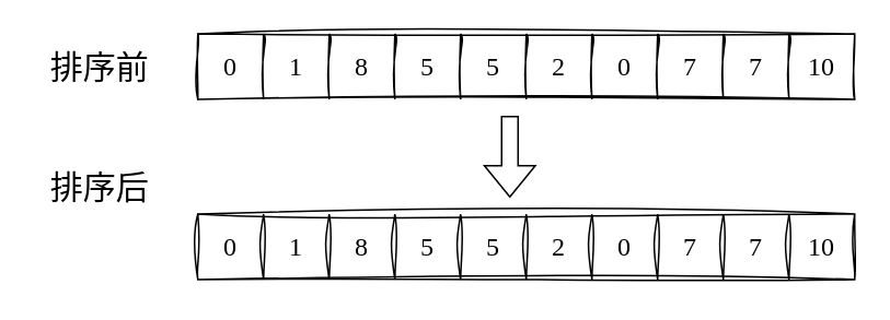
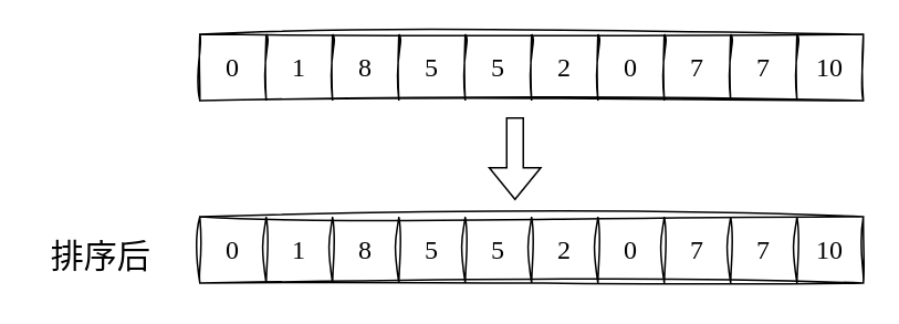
  <mxCell id="0" />
  <mxCell id="1" parent="0" />
  <mxCell id="2" value="" style="shape=table;startSize=0;container=1;collapsible=0;childLayout=tableLayout;fontSize=16;rounded=1;sketch=1;curveFitting=1;jiggle=2;shadow=0;html=1;fontFamily=Comic Sans MS;" parent="1" vertex="1"><mxGeometry x="120" y="20" width="400" height="40" as="geometry" /></mxCell>
  <mxCell id="3" value="" style="shape=tableRow;horizontal=0;startSize=0;swimlaneHead=0;swimlaneBody=0;strokeColor=inherit;top=0;left=0;bottom=0;right=0;collapsible=0;dropTarget=0;fillColor=none;points=[[0,0.5],[1,0.5]];portConstraint=eastwest;fontSize=16;" parent="2" vertex="1"><mxGeometry width="400" height="40" as="geometry" /></mxCell>
  <mxCell id="4" value="0" style="shape=partialRectangle;html=1;whiteSpace=wrap;connectable=0;strokeColor=inherit;overflow=hidden;fillColor=none;top=0;left=0;bottom=0;right=0;pointerEvents=1;fontSize=16;fontFamily=Comic Sans MS;" parent="3" vertex="1"><mxGeometry width="40" height="40" as="geometry"><mxRectangle width="40" height="40" as="alternateBounds" /></mxGeometry></mxCell>
  <mxCell id="5" value="1" style="shape=partialRectangle;html=1;whiteSpace=wrap;connectable=0;strokeColor=inherit;overflow=hidden;fillColor=none;top=0;left=0;bottom=0;right=0;pointerEvents=1;fontSize=16;fontFamily=Comic Sans MS;" parent="3" vertex="1"><mxGeometry x="40" width="40" height="40" as="geometry"><mxRectangle width="40" height="40" as="alternateBounds" /></mxGeometry></mxCell>
  <mxCell id="6" value="8" style="shape=partialRectangle;html=1;whiteSpace=wrap;connectable=0;strokeColor=inherit;overflow=hidden;fillColor=none;top=0;left=0;bottom=0;right=0;pointerEvents=1;fontSize=16;fontFamily=Comic Sans MS;" parent="3" vertex="1"><mxGeometry x="80" width="40" height="40" as="geometry"><mxRectangle width="40" height="40" as="alternateBounds" /></mxGeometry></mxCell>
  <mxCell id="7" value="5" style="shape=partialRectangle;html=1;whiteSpace=wrap;connectable=0;strokeColor=inherit;overflow=hidden;fillColor=none;top=0;left=0;bottom=0;right=0;pointerEvents=1;fontSize=16;fontFamily=Comic Sans MS;" parent="3" vertex="1"><mxGeometry x="120" width="40" height="40" as="geometry"><mxRectangle width="40" height="40" as="alternateBounds" /></mxGeometry></mxCell>
  <mxCell id="8" value="5" style="shape=partialRectangle;html=1;whiteSpace=wrap;connectable=0;strokeColor=inherit;overflow=hidden;fillColor=none;top=0;left=0;bottom=0;right=0;pointerEvents=1;fontSize=16;fontFamily=Comic Sans MS;" parent="3" vertex="1"><mxGeometry x="160" width="40" height="40" as="geometry"><mxRectangle width="40" height="40" as="alternateBounds" /></mxGeometry></mxCell>
  <mxCell id="9" value="2" style="shape=partialRectangle;html=1;whiteSpace=wrap;connectable=0;strokeColor=inherit;overflow=hidden;fillColor=none;top=0;left=0;bottom=0;right=0;pointerEvents=1;fontSize=16;fontFamily=Comic Sans MS;" parent="3" vertex="1"><mxGeometry x="200" width="40" height="40" as="geometry"><mxRectangle width="40" height="40" as="alternateBounds" /></mxGeometry></mxCell>
  <mxCell id="10" value="0" style="shape=partialRectangle;html=1;whiteSpace=wrap;connectable=0;strokeColor=inherit;overflow=hidden;fillColor=none;top=0;left=0;bottom=0;right=0;pointerEvents=1;fontSize=16;fontFamily=Comic Sans MS;" parent="3" vertex="1"><mxGeometry x="240" width="40" height="40" as="geometry"><mxRectangle width="40" height="40" as="alternateBounds" /></mxGeometry></mxCell>
  <mxCell id="11" value="7" style="shape=partialRectangle;html=1;whiteSpace=wrap;connectable=0;strokeColor=inherit;overflow=hidden;fillColor=none;top=0;left=0;bottom=0;right=0;pointerEvents=1;fontSize=16;fontFamily=Comic Sans MS;" parent="3" vertex="1"><mxGeometry x="280" width="40" height="40" as="geometry"><mxRectangle width="40" height="40" as="alternateBounds" /></mxGeometry></mxCell>
  <mxCell id="12" value="7" style="shape=partialRectangle;html=1;whiteSpace=wrap;connectable=0;strokeColor=inherit;overflow=hidden;fillColor=none;top=0;left=0;bottom=0;right=0;pointerEvents=1;fontSize=16;fontFamily=Comic Sans MS;" parent="3" vertex="1"><mxGeometry x="320" width="40" height="40" as="geometry"><mxRectangle width="40" height="40" as="alternateBounds" /></mxGeometry></mxCell>
  <mxCell id="13" value="10" style="shape=partialRectangle;html=1;whiteSpace=wrap;connectable=0;strokeColor=inherit;overflow=hidden;fillColor=none;top=0;left=0;bottom=0;right=0;pointerEvents=1;fontSize=16;fontFamily=Comic Sans MS;" parent="3" vertex="1"><mxGeometry x="360" width="40" height="40" as="geometry"><mxRectangle width="40" height="40" as="alternateBounds" /></mxGeometry></mxCell>
  <mxCell id="14" value="" style="shape=flexArrow;endArrow=classic;html=1;rounded=0;" parent="1" edge="1"><mxGeometry width="50" height="50" relative="1" as="geometry"><mxPoint x="310" y="70" as="sourcePoint" /><mxPoint x="310" y="120" as="targetPoint" /></mxGeometry></mxCell>
  <mxCell id="15" value="" style="shape=table;startSize=0;container=1;collapsible=0;childLayout=tableLayout;fontSize=16;rounded=1;sketch=1;curveFitting=1;jiggle=2;shadow=0;html=1;fontFamily=Comic Sans MS;" parent="1" vertex="1"><mxGeometry x="120" y="130" width="400" height="40" as="geometry" /></mxCell>
  <mxCell id="16" value="" style="shape=tableRow;horizontal=0;startSize=0;swimlaneHead=0;swimlaneBody=0;strokeColor=inherit;top=0;left=0;bottom=0;right=0;collapsible=0;dropTarget=0;fillColor=none;points=[[0,0.5],[1,0.5]];portConstraint=eastwest;fontSize=16;" parent="15" vertex="1"><mxGeometry width="400" height="40" as="geometry" /></mxCell>
  <mxCell id="17" value="0" style="shape=partialRectangle;html=1;whiteSpace=wrap;connectable=0;strokeColor=inherit;overflow=hidden;fillColor=none;top=0;left=0;bottom=0;right=0;pointerEvents=1;fontSize=16;fontFamily=Comic Sans MS;" parent="16" vertex="1"><mxGeometry width="40" height="40" as="geometry"><mxRectangle width="40" height="40" as="alternateBounds" /></mxGeometry></mxCell>
  <mxCell id="18" value="1" style="shape=partialRectangle;html=1;whiteSpace=wrap;connectable=0;strokeColor=inherit;overflow=hidden;fillColor=none;top=0;left=0;bottom=0;right=0;pointerEvents=1;fontSize=16;fontFamily=Comic Sans MS;" parent="16" vertex="1"><mxGeometry x="40" width="40" height="40" as="geometry"><mxRectangle width="40" height="40" as="alternateBounds" /></mxGeometry></mxCell>
  <mxCell id="19" value="8" style="shape=partialRectangle;html=1;whiteSpace=wrap;connectable=0;strokeColor=inherit;overflow=hidden;fillColor=none;top=0;left=0;bottom=0;right=0;pointerEvents=1;fontSize=16;fontFamily=Comic Sans MS;" parent="16" vertex="1"><mxGeometry x="80" width="40" height="40" as="geometry"><mxRectangle width="40" height="40" as="alternateBounds" /></mxGeometry></mxCell>
  <mxCell id="20" value="5" style="shape=partialRectangle;html=1;whiteSpace=wrap;connectable=0;strokeColor=inherit;overflow=hidden;fillColor=none;top=0;left=0;bottom=0;right=0;pointerEvents=1;fontSize=16;fontFamily=Comic Sans MS;" parent="16" vertex="1"><mxGeometry x="120" width="40" height="40" as="geometry"><mxRectangle width="40" height="40" as="alternateBounds" /></mxGeometry></mxCell>
  <mxCell id="21" value="5" style="shape=partialRectangle;html=1;whiteSpace=wrap;connectable=0;strokeColor=inherit;overflow=hidden;fillColor=none;top=0;left=0;bottom=0;right=0;pointerEvents=1;fontSize=16;fontFamily=Comic Sans MS;" parent="16" vertex="1"><mxGeometry x="160" width="40" height="40" as="geometry"><mxRectangle width="40" height="40" as="alternateBounds" /></mxGeometry></mxCell>
  <mxCell id="22" value="2" style="shape=partialRectangle;html=1;whiteSpace=wrap;connectable=0;strokeColor=inherit;overflow=hidden;fillColor=none;top=0;left=0;bottom=0;right=0;pointerEvents=1;fontSize=16;fontFamily=Comic Sans MS;" parent="16" vertex="1"><mxGeometry x="200" width="40" height="40" as="geometry"><mxRectangle width="40" height="40" as="alternateBounds" /></mxGeometry></mxCell>
  <mxCell id="23" value="0" style="shape=partialRectangle;html=1;whiteSpace=wrap;connectable=0;strokeColor=inherit;overflow=hidden;fillColor=none;top=0;left=0;bottom=0;right=0;pointerEvents=1;fontSize=16;fontFamily=Comic Sans MS;" parent="16" vertex="1"><mxGeometry x="240" width="40" height="40" as="geometry"><mxRectangle width="40" height="40" as="alternateBounds" /></mxGeometry></mxCell>
  <mxCell id="24" value="7" style="shape=partialRectangle;html=1;whiteSpace=wrap;connectable=0;strokeColor=inherit;overflow=hidden;fillColor=none;top=0;left=0;bottom=0;right=0;pointerEvents=1;fontSize=16;fontFamily=Comic Sans MS;" parent="16" vertex="1"><mxGeometry x="280" width="40" height="40" as="geometry"><mxRectangle width="40" height="40" as="alternateBounds" /></mxGeometry></mxCell>
  <mxCell id="25" value="7" style="shape=partialRectangle;html=1;whiteSpace=wrap;connectable=0;strokeColor=inherit;overflow=hidden;fillColor=none;top=0;left=0;bottom=0;right=0;pointerEvents=1;fontSize=16;fontFamily=Comic Sans MS;" parent="16" vertex="1"><mxGeometry x="320" width="40" height="40" as="geometry"><mxRectangle width="40" height="40" as="alternateBounds" /></mxGeometry></mxCell>
  <mxCell id="26" value="10" style="shape=partialRectangle;html=1;whiteSpace=wrap;connectable=0;strokeColor=inherit;overflow=hidden;fillColor=none;top=0;left=0;bottom=0;right=0;pointerEvents=1;fontSize=16;fontFamily=Comic Sans MS;" parent="16" vertex="1"><mxGeometry x="360" width="40" height="40" as="geometry"><mxRectangle width="40" height="40" as="alternateBounds" /></mxGeometry></mxCell>
- <mxCell id="27" value="&lt;font style=&quot;font-size: 20px;&quot;&gt;排序后&lt;/font&gt;" style="text;html=1;align=center;verticalAlign=middle;resizable=0;points=[];autosize=1;strokeColor=none;fillColor=none;fontFamily=Comic Sans MS;" parent="1" vertex="1"><mxGeometry x="20" y="93" width="80" height="40" as="geometry" /></mxCell>
- <mxCell id="28" value="&lt;font style=&quot;font-size: 20px;&quot;&gt;排序前&lt;/font&gt;" style="text;html=1;align=center;verticalAlign=middle;resizable=0;points=[];autosize=1;strokeColor=none;fillColor=none;fontFamily=Comic Sans MS;" parent="1" vertex="1"><mxGeometry x="20" y="20" width="80" height="40" as="geometry" /></mxCell>
+ <mxCell id="27" value="&lt;font style=&quot;font-size: 20px;&quot;&gt;排序后&lt;/font&gt;" style="text;html=1;align=center;verticalAlign=middle;resizable=0;points=[];autosize=1;strokeColor=none;fillColor=none;fontFamily=Comic Sans MS;" parent="1" vertex="1"><mxGeometry x="20" y="133" width="80" height="40" as="geometry" /></mxCell>
